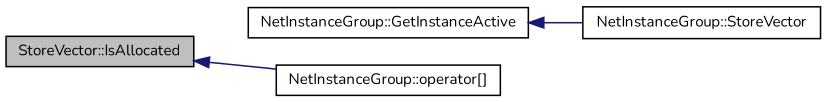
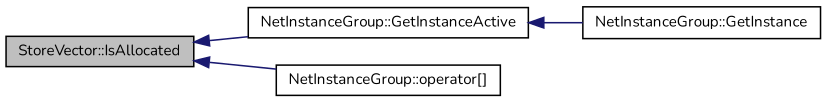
  digraph {
    fontname=Nunito
    rankdir=LR
    node [color=black fillcolor=white fontname=Nunito fontsize=10 shape=record style=filled]
    edge [color=midnightblue dir=back fontname=Nunito fontsize=10 labelfontname=FreeSans labelfontsize=10 style=solid]
    n1 [fillcolor=grey75 fontcolor=black height=0.2 label="StoreVector::IsAllocated" width=0.4]
    n2 [height=0.2 label="NetInstanceGroup::GetInstanceActive" width=0.4]
    n3 [height=0.2 label="NetInstanceGroup::operator[]" width=0.4]
-   n4 [height=0.2 label="NetInstanceGroup::StoreVector" width=0.4]
+   n4 [height=0.2 label="NetInstanceGroup::GetInstance" width=0.4]
+   n1 -> n2
    n1 -> n3
    n2 -> n4
  }
